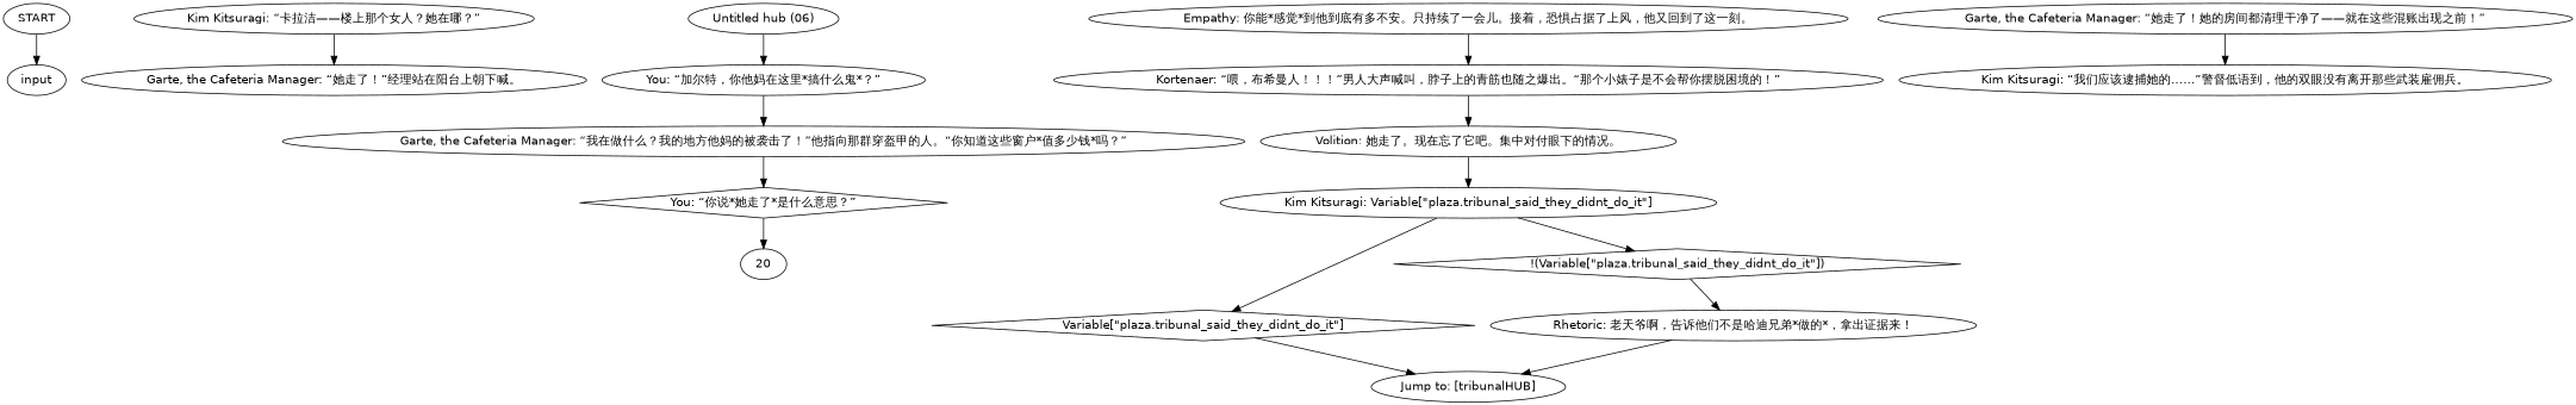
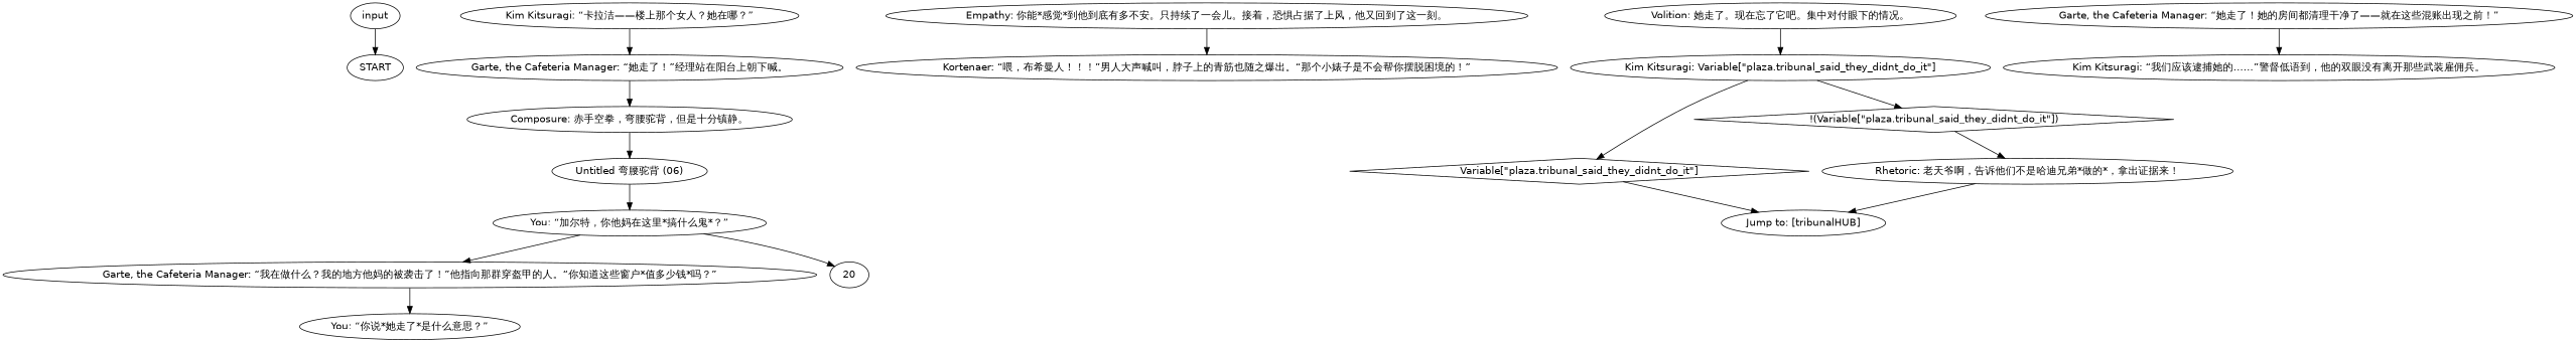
  digraph {
    fontname="DejaVu Sans"
    node [fontname="DejaVu Sans"]
    edge [fontname="DejaVu Sans"]
    n1 [label=START]
    n2 [label=input]
    n3 [label="Kim Kitsuragi: “卡拉洁——楼上那个女人？她在哪？”"]
    n4 [label="Garte, the Cafeteria Manager: “她走了！”经理站在阳台上朝下喊。"]
-   n6 [label="Untitled hub (06)"]
+   n5 [label="Composure: 赤手空拳，弯腰驼背，但是十分镇静。"]
+   n6 [label="Untitled 弯腰驼背 (06)"]
    n7 [label="You: “加尔特，你他妈在这里*搞什么鬼*？”"]
    n8 [label="Garte, the Cafeteria Manager: “我在做什么？我的地方他妈的被袭击了！”他指向那群穿盔甲的人。“你知道这些窗户*值多少钱*吗？”"]
-   n9 [label="You: “你说*她走了*是什么意思？”" shape=diamond]
+   n9 [label="You: “你说*她走了*是什么意思？”"]
    20
    n11 [label="Empathy: 你能*感觉*到他到底有多不安。只持续了一会儿。接着，恐惧占据了上风，他又回到了这一刻。"]
    n12 [label="Kortenaer: “喂，布希曼人！！！”男人大声喊叫，脖子上的青筋也随之爆出。“那个小婊子是不会帮你摆脱困境的！”"]
    n13 [label="Volition: 她走了。现在忘了它吧。集中对付眼下的情况。"]
    n14 [label="Kim Kitsuragi: Variable[\"plaza.tribunal_said_they_didnt_do_it\"]"]
    n15 [label="Variable[\"plaza.tribunal_said_they_didnt_do_it\"]" shape=diamond]
    n16 [label="!(Variable[\"plaza.tribunal_said_they_didnt_do_it\"])" shape=diamond]
    n17 [label="Rhetoric: 老天爷啊，告诉他们不是哈迪兄弟*做的*，拿出证据来！"]
    n18 [label="Jump to: [tribunalHUB]"]
    n19 [label="Kim Kitsuragi: “我们应该逮捕她的……”警督低语到，他的双眼没有离开那些武装雇佣兵。"]
    n20 [label="Garte, the Cafeteria Manager: “她走了！她的房间都清理干净了——就在这些混账出现之前！”"]
-   n1 -> n2
+   n2 -> n1
    n3 -> n4
+   n4 -> n5
+   n5 -> n6
    n6 -> n7
    n7 -> n8
    n8 -> n9
-   n9 -> 20
+   n7 -> 20
    n11 -> n12
-   n12 -> n13
    n13 -> n14
    n14 -> n15
    n14 -> n16
    n15 -> n18
    n16 -> n17
    n17 -> n18
    n20 -> n19
  }
